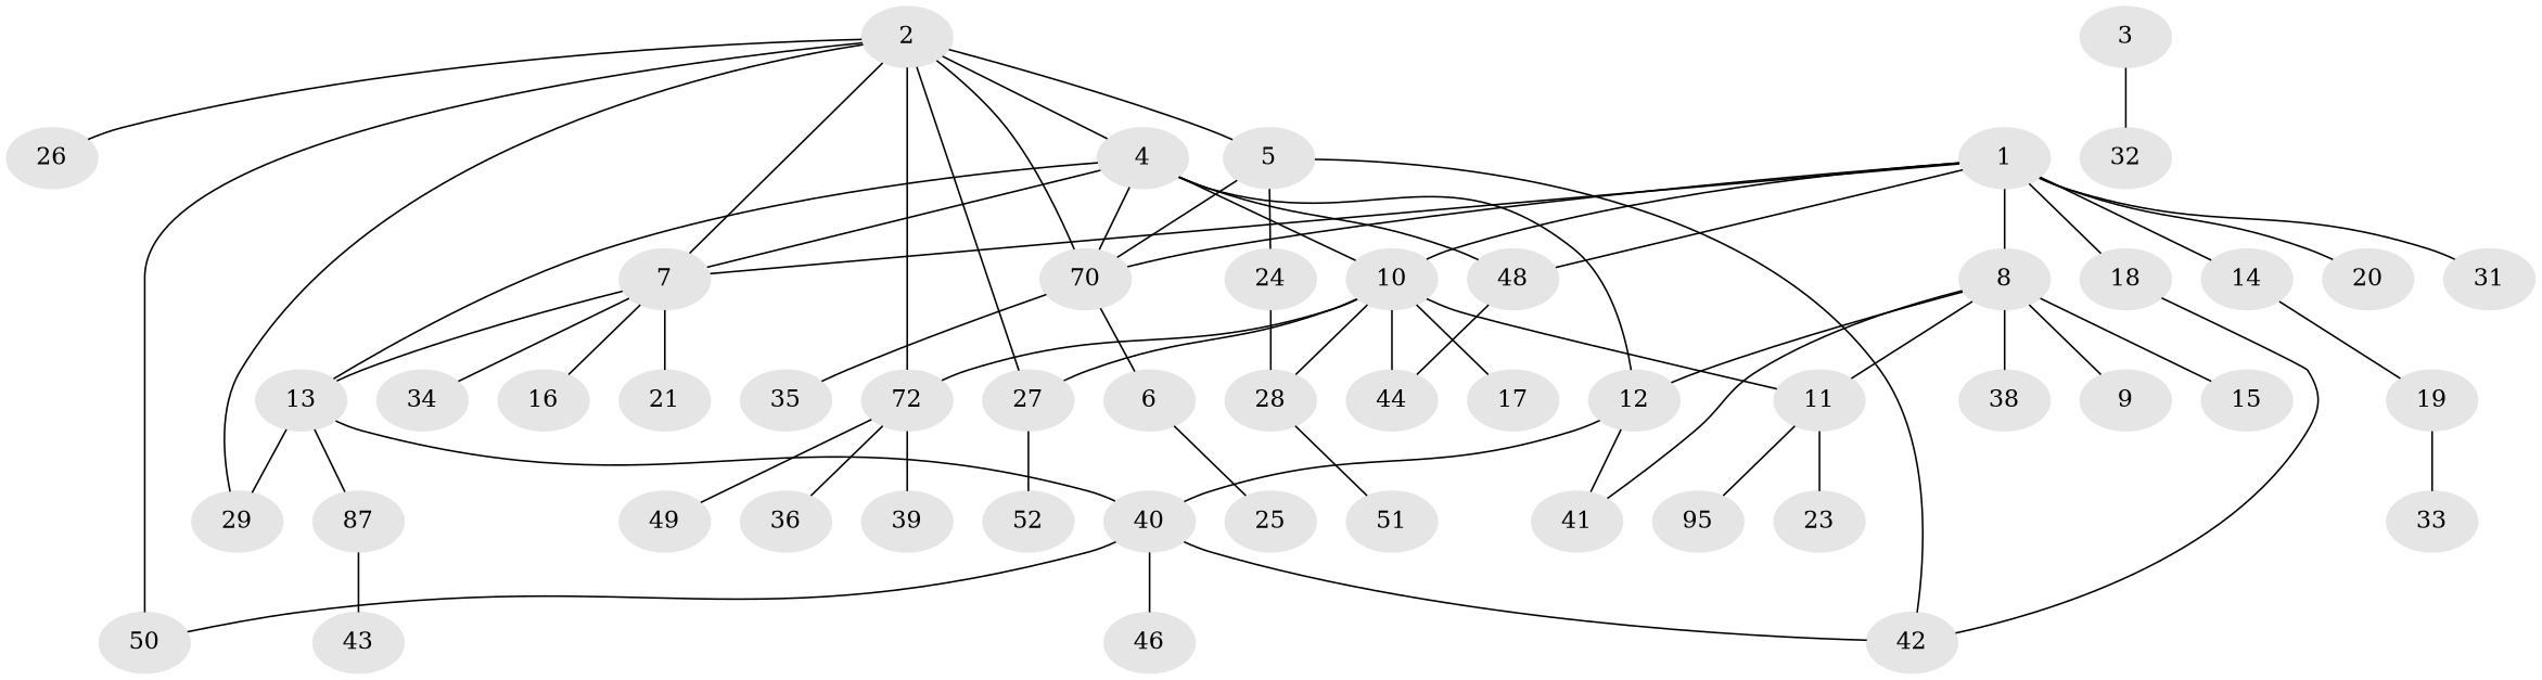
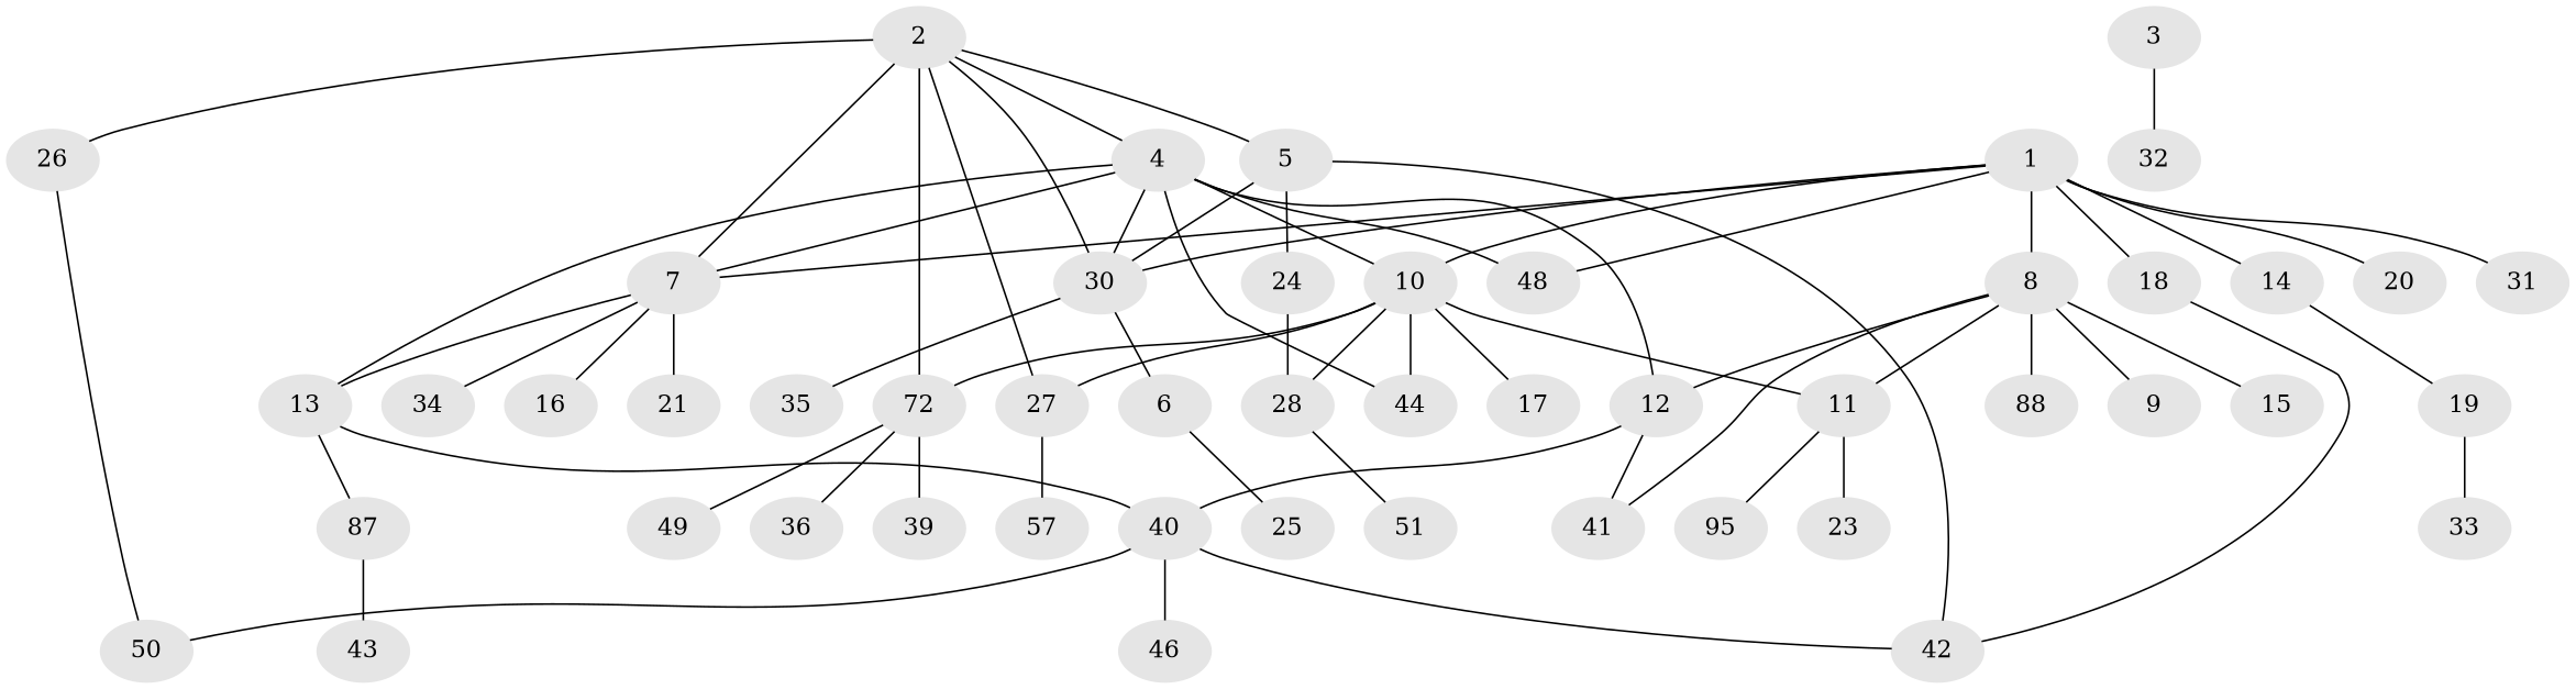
  graph {
    node [color=gray90 style=filled]
    1
    7
    8
    10
    14
    18
    20
    31
    48
-   30 [label=70]
+   30
    2
    4
    5
    n14 [label=72]
    26
    27
-   29
    50
    13
    16
    21
    34
    12
    9
    11
    15
-   38
+   38 [label=88]
    41
    44
    17
    28
    19
    42
    3
    32
    24
    36
    39
    49
-   52
+   52 [label=57]
    6
    35
    25
    40
    n45 [label=87]
    23
    n47 [label=95]
    51
    46
    43
    33
    1 -- 7
    1 -- 8
    1 -- 10
    1 -- 14
    1 -- 18
    1 -- 20
    1 -- 31
    1 -- 48
    1 -- 30
    7 -- 13
    7 -- 16
    7 -- 21
    7 -- 34
    8 -- 12
    8 -- 9
    8 -- 11
    8 -- 15
    8 -- 38
    8 -- 41
    10 -- n14
    10 -- 27
    10 -- 11
    10 -- 44
    10 -- 17
    10 -- 28
    14 -- 19
    18 -- 42
    30 -- 6
    30 -- 35
    2 -- 7
    2 -- 30
    2 -- 4
    2 -- 5
    2 -- n14
    2 -- 26
    2 -- 27
-   2 -- 29
-   2 -- 50
+   26 -- 50
    4 -- 7
    4 -- 10
    4 -- 48
    4 -- 30
    4 -- 13
    4 -- 12
-   48 -- 44
+   4 -- 44
    5 -- 30
    5 -- 42
    5 -- 24
    n14 -- 36
    n14 -- 39
    n14 -- 49
    27 -- 52
-   13 -- 29
    13 -- 40
    13 -- n45
    12 -- 41
    12 -- 40
    11 -- 23
    11 -- n47
    28 -- 51
    19 -- 33
    3 -- 32
    24 -- 28
    6 -- 25
    40 -- 50
    40 -- 42
    40 -- 46
    n45 -- 43
  }
